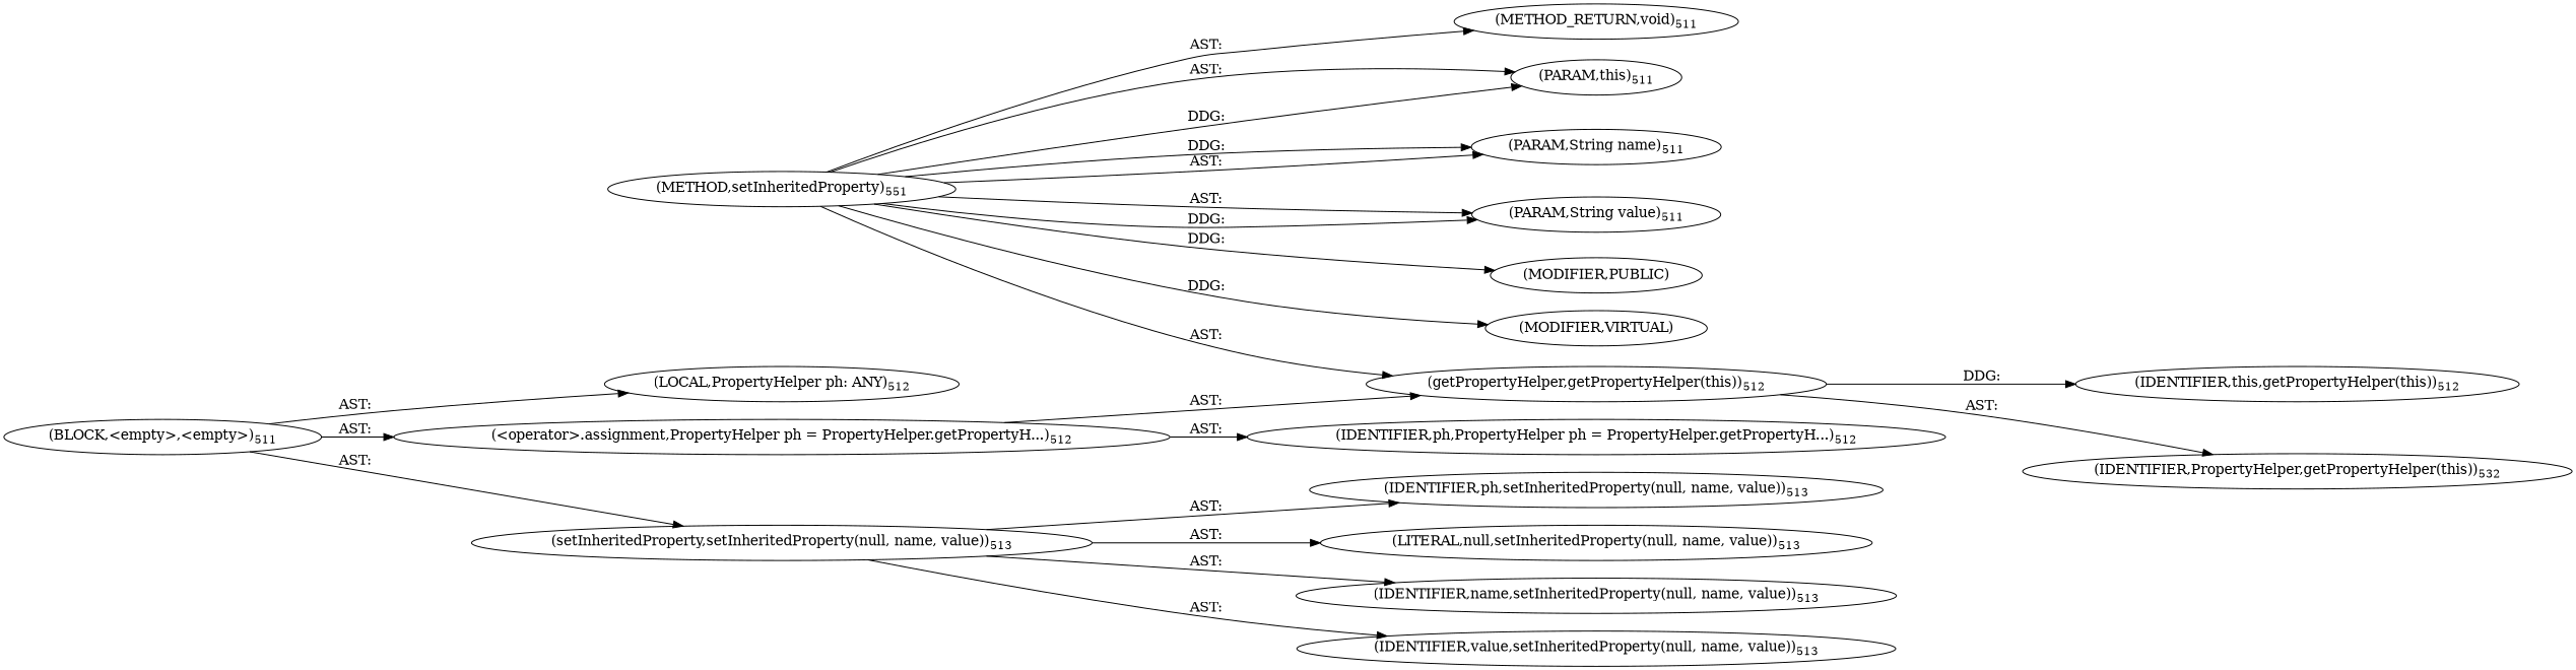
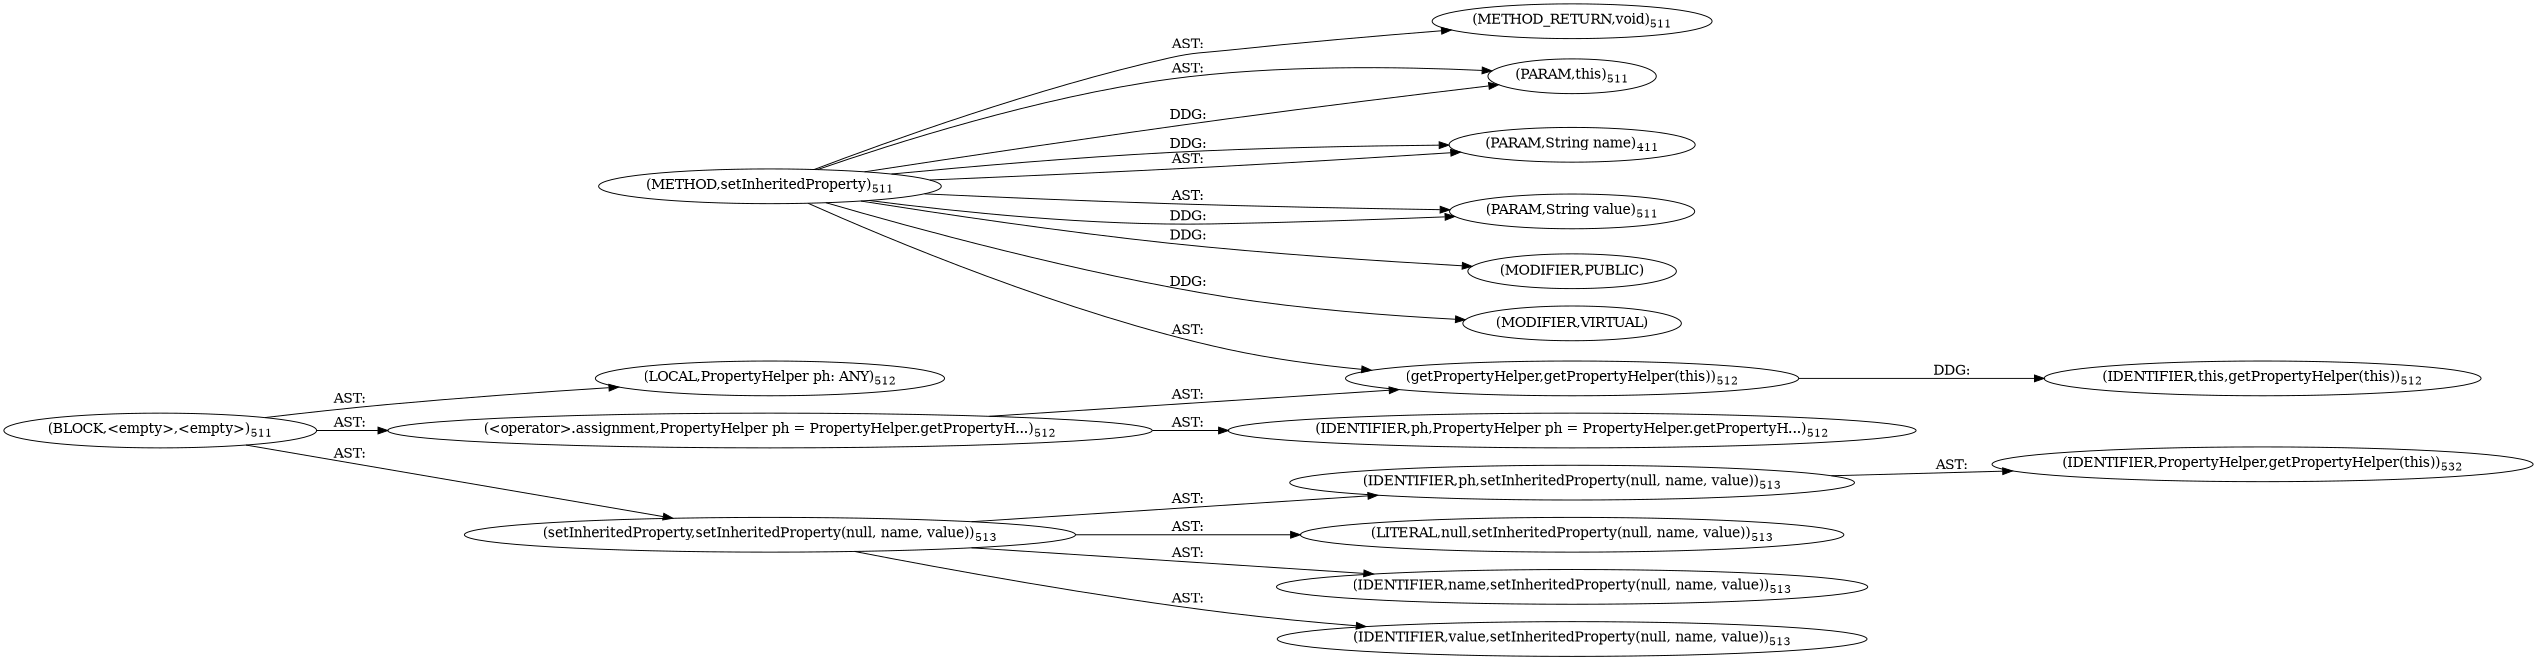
  digraph {
    rankdir=LR
-   n1 [label=<(METHOD,setInheritedProperty)<SUB>551</SUB>>]
+   n1 [label=<(METHOD,setInheritedProperty)<SUB>511</SUB>>]
    n2 [label=<(PARAM,this)<SUB>511</SUB>>]
-   n3 [label=<(PARAM,String name)<SUB>511</SUB>>]
+   n3 [label=<(PARAM,String name)<SUB>411</SUB>>]
    n4 [label=<(PARAM,String value)<SUB>511</SUB>>]
    n5 [label=<(MODIFIER,PUBLIC)>]
    n6 [label=<(MODIFIER,VIRTUAL)>]
    n7 [label=<(METHOD_RETURN,void)<SUB>511</SUB>>]
    n8 [label=<(getPropertyHelper,getPropertyHelper(this))<SUB>512</SUB>>]
    n9 [label=<(BLOCK,&lt;empty&gt;,&lt;empty&gt;)<SUB>511</SUB>>]
    n10 [label=<(LOCAL,PropertyHelper ph: ANY)<SUB>512</SUB>>]
    n11 [label=<(&lt;operator&gt;.assignment,PropertyHelper ph = PropertyHelper.getPropertyH...)<SUB>512</SUB>>]
    n12 [label=<(setInheritedProperty,setInheritedProperty(null, name, value))<SUB>513</SUB>>]
    n13 [label=<(IDENTIFIER,ph,PropertyHelper ph = PropertyHelper.getPropertyH...)<SUB>512</SUB>>]
    n14 [label=<(IDENTIFIER,ph,setInheritedProperty(null, name, value))<SUB>513</SUB>>]
    n15 [label=<(LITERAL,null,setInheritedProperty(null, name, value))<SUB>513</SUB>>]
    n16 [label=<(IDENTIFIER,name,setInheritedProperty(null, name, value))<SUB>513</SUB>>]
    n17 [label=<(IDENTIFIER,value,setInheritedProperty(null, name, value))<SUB>513</SUB>>]
    n18 [label=<(IDENTIFIER,PropertyHelper,getPropertyHelper(this))<SUB>532</SUB>>]
    n19 [label=<(IDENTIFIER,this,getPropertyHelper(this))<SUB>512</SUB>>]
    n1 -> n2 [label="AST: "]
    n1 -> n2 [label="DDG: "]
    n1 -> n3 [label="AST: "]
    n1 -> n3 [label="DDG: "]
    n1 -> n4 [label="AST: "]
    n1 -> n4 [label="DDG: "]
    n1 -> n5 [label="DDG: "]
    n1 -> n6 [label="DDG: "]
    n1 -> n7 [label="AST: "]
    n1 -> n8 [label="AST: "]
-   n8 -> n18 [label="AST: "]
+   n14 -> n18 [label="AST: "]
    n8 -> n19 [label="DDG: "]
    n9 -> n10 [label="AST: "]
    n9 -> n11 [label="AST: "]
    n9 -> n12 [label="AST: "]
    n11 -> n8 [label="AST: "]
    n11 -> n13 [label="AST: "]
    n12 -> n14 [label="AST: "]
    n12 -> n15 [label="AST: "]
    n12 -> n16 [label="AST: "]
    n12 -> n17 [label="AST: "]
  }
